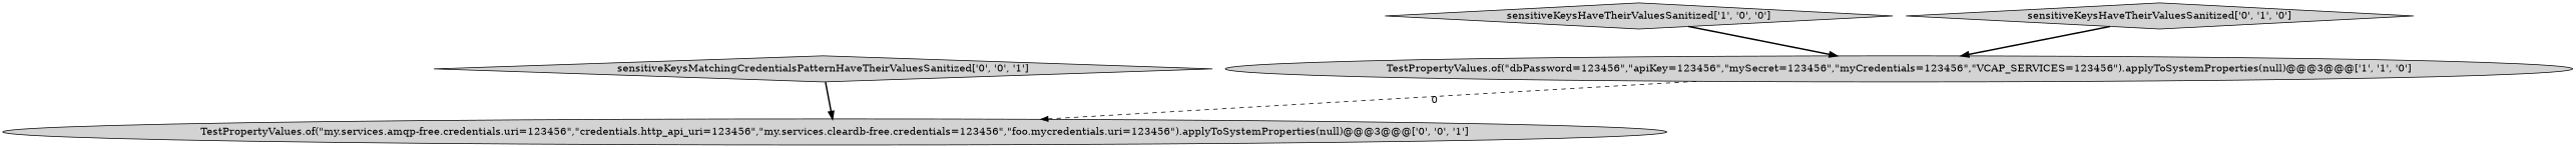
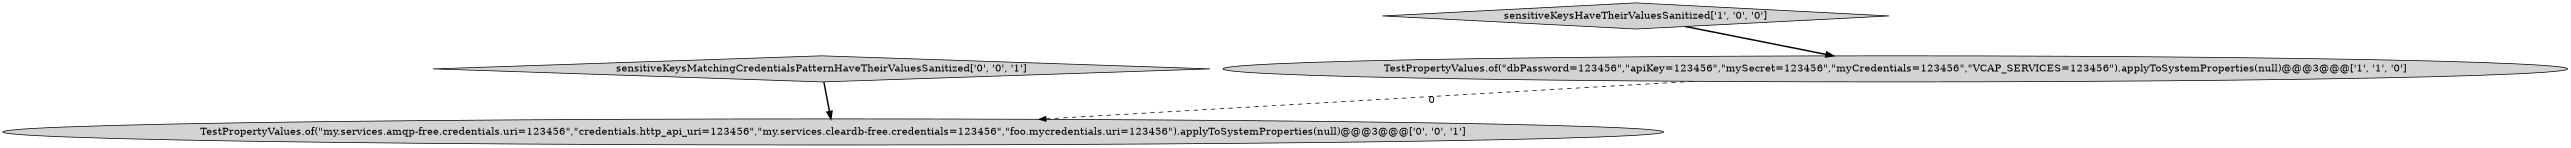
  digraph {
    node [fillcolor=lightgray shape=diamond style=filled]
    edge [style=bold]
    n1 [label="sensitiveKeysMatchingCredentialsPatternHaveTheirValuesSanitized['0', '0', '1']"]
    n2 [label="TestPropertyValues.of(\"my.services.amqp-free.credentials.uri=123456\",\"credentials.http_api_uri=123456\",\"my.services.cleardb-free.credentials=123456\",\"foo.mycredentials.uri=123456\").applyToSystemProperties(null)@@@3@@@['0', '0', '1']" shape=ellipse]
    n3 [label="TestPropertyValues.of(\"dbPassword=123456\",\"apiKey=123456\",\"mySecret=123456\",\"myCredentials=123456\",\"VCAP_SERVICES=123456\").applyToSystemProperties(null)@@@3@@@['1', '1', '0']" shape=ellipse]
    n4 [label="sensitiveKeysHaveTheirValuesSanitized['1', '0', '0']"]
-   n5 [label="sensitiveKeysHaveTheirValuesSanitized['0', '1', '0']"]
    n1 -> n2
    n3 -> n2 [label=0 style=dashed]
    n4 -> n3
-   n5 -> n3
  }
